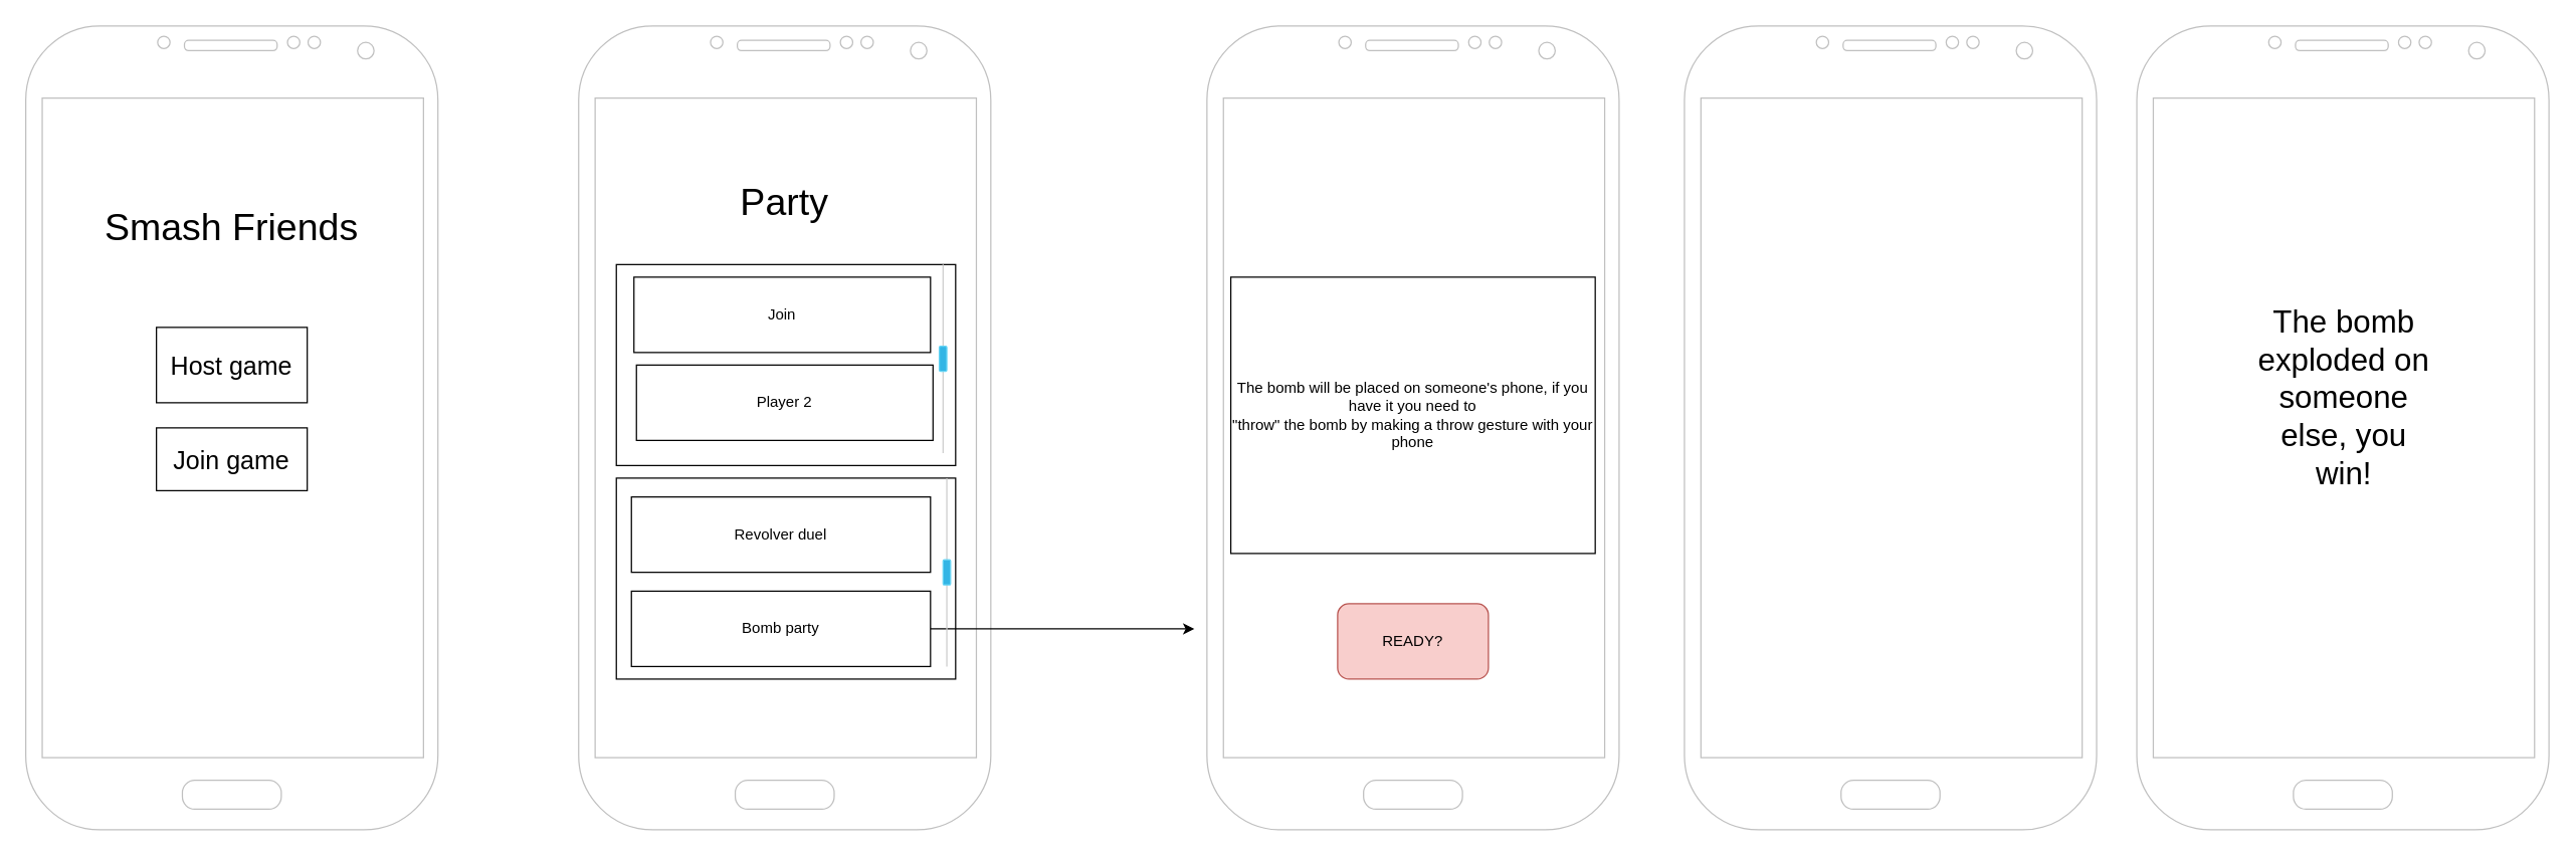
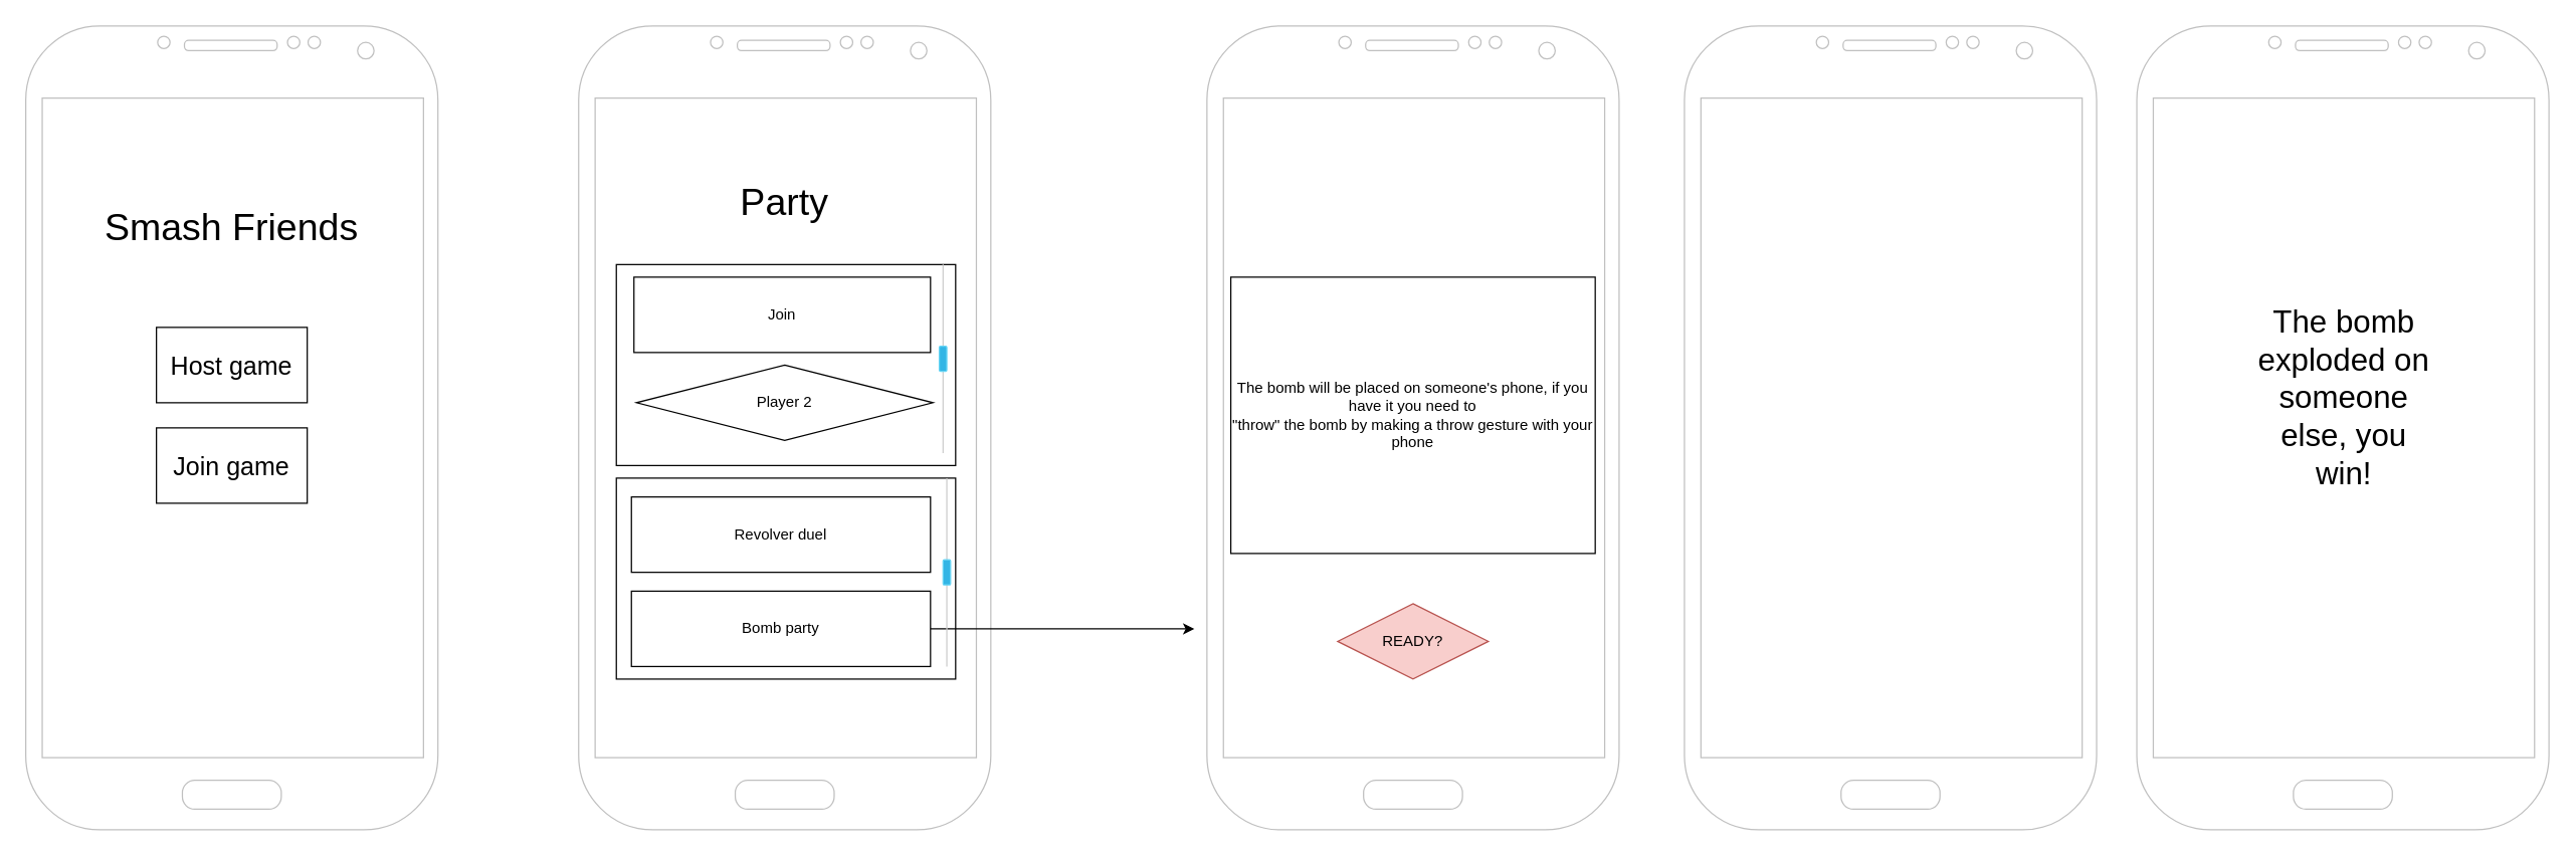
  <mxCell id="0" />
  <mxCell id="1" parent="0" />
  <mxCell id="2" value="" style="rounded=0;whiteSpace=wrap;html=1;" parent="1" vertex="1"><mxGeometry x="490" y="380" width="270" height="160" as="geometry" /></mxCell>
  <mxCell id="3" value="" style="rounded=0;whiteSpace=wrap;html=1;" parent="1" vertex="1"><mxGeometry x="490" y="210" width="270" height="160" as="geometry" /></mxCell>
  <mxCell id="4" value="" style="verticalLabelPosition=bottom;verticalAlign=top;html=1;shadow=0;dashed=0;strokeWidth=1;shape=mxgraph.android.phone2;fillColor=#ffffff;strokeColor=#c0c0c0;" parent="1" vertex="1"><mxGeometry x="20" y="20" width="328" height="640" as="geometry" /></mxCell>
  <mxCell id="5" value="&lt;font style=&quot;font-size: 30px&quot;&gt;Smash Friends&lt;/font&gt;" style="text;html=1;strokeColor=none;fillColor=none;align=center;verticalAlign=middle;whiteSpace=wrap;rounded=0;" parent="1" vertex="1"><mxGeometry x="49" y="130" width="270" height="100" as="geometry" /></mxCell>
  <mxCell id="6" value="" style="verticalLabelPosition=bottom;verticalAlign=top;html=1;shadow=0;dashed=0;strokeWidth=1;shape=mxgraph.android.phone2;fillColor=#ffffff;strokeColor=#c0c0c0;" parent="1" vertex="1"><mxGeometry x="460" y="20" width="328" height="640" as="geometry" /></mxCell>
  <mxCell id="7" value="&lt;font style=&quot;font-size: 20px&quot;&gt;Host game&lt;br&gt;&lt;/font&gt;" style="rounded=0;whiteSpace=wrap;html=1;" parent="1" vertex="1"><mxGeometry x="124" y="260" width="120" height="60" as="geometry" /></mxCell>
- <mxCell id="8" value="&lt;div&gt;&lt;font style=&quot;font-size: 20px&quot;&gt;Join game&lt;/font&gt;&lt;/div&gt;" style="rounded=0;whiteSpace=wrap;html=1;" parent="1" vertex="1"><mxGeometry x="124" y="340" width="120" height="50" as="geometry" /></mxCell>
+ <mxCell id="8" value="&lt;div&gt;&lt;font style=&quot;font-size: 20px&quot;&gt;Join game&lt;/font&gt;&lt;/div&gt;" style="rounded=0;whiteSpace=wrap;html=1;" parent="1" vertex="1"><mxGeometry x="124" y="340" width="120" height="60" as="geometry" /></mxCell>
  <mxCell id="9" value="&lt;font style=&quot;font-size: 30px&quot;&gt;Party&lt;/font&gt;" style="text;html=1;strokeColor=none;fillColor=none;align=center;verticalAlign=middle;whiteSpace=wrap;rounded=0;" parent="1" vertex="1"><mxGeometry x="489" y="110" width="270" height="100" as="geometry" /></mxCell>
  <mxCell id="10" value="Join" style="rounded=0;whiteSpace=wrap;html=1;" parent="1" vertex="1"><mxGeometry x="504" y="220" width="236" height="60" as="geometry" /></mxCell>
- <mxCell id="11" value="Player 2" style="rounded=0;whiteSpace=wrap;html=1;" parent="1" vertex="1"><mxGeometry x="506" y="290" width="236" height="60" as="geometry" /></mxCell>
+ <mxCell id="11" value="Player 2" style="rhombus;whiteSpace=wrap;html=1;" parent="1" vertex="1"><mxGeometry x="506" y="290" width="236" height="60" as="geometry" /></mxCell>
  <mxCell id="12" value="" style="verticalLabelPosition=bottom;verticalAlign=top;html=1;shadow=0;dashed=0;strokeWidth=1;shape=mxgraph.android.quickscroll3;dy=0.5;fillColor=#33b5e5;strokeColor=#66D5F5;" parent="1" vertex="1"><mxGeometry x="747" y="210" width="6" height="150" as="geometry" /></mxCell>
  <mxCell id="13" value="Revolver duel" style="rounded=0;whiteSpace=wrap;html=1;" parent="1" vertex="1"><mxGeometry x="502" y="395" width="238" height="60" as="geometry" /></mxCell>
  <mxCell id="14" style="edgeStyle=orthogonalEdgeStyle;rounded=0;orthogonalLoop=1;jettySize=auto;html=1;exitX=1;exitY=0.5;exitDx=0;exitDy=0;" edge="1" parent="1" source="15"><mxGeometry relative="1" as="geometry"><mxPoint x="950" y="500" as="targetPoint" /></mxGeometry></mxCell>
  <mxCell id="15" value="Bomb party" style="rounded=0;whiteSpace=wrap;html=1;" parent="1" vertex="1"><mxGeometry x="502" y="470" width="238" height="60" as="geometry" /></mxCell>
  <mxCell id="16" value="" style="verticalLabelPosition=bottom;verticalAlign=top;html=1;shadow=0;dashed=0;strokeWidth=1;shape=mxgraph.android.quickscroll3;dy=0.5;fillColor=#33b5e5;strokeColor=#66D5F5;" parent="1" vertex="1"><mxGeometry x="750" y="380" width="6" height="150" as="geometry" /></mxCell>
  <mxCell id="17" value="" style="verticalLabelPosition=bottom;verticalAlign=top;html=1;shadow=0;dashed=0;strokeWidth=1;shape=mxgraph.android.phone2;fillColor=#ffffff;strokeColor=#c0c0c0;" parent="1" vertex="1"><mxGeometry x="960" y="20" width="328" height="640" as="geometry" /></mxCell>
  <mxCell id="18" value="The bomb will be placed on someone's phone, if you have it you need to &lt;br/&gt;&quot;throw&quot; the bomb by making a throw gesture with your phone" style="rounded=0;whiteSpace=wrap;html=1;" parent="1" vertex="1"><mxGeometry x="979" y="220" width="290" height="220" as="geometry" /></mxCell>
  <mxCell id="19" value="" style="verticalLabelPosition=bottom;verticalAlign=top;html=1;shadow=0;dashed=0;strokeWidth=1;shape=mxgraph.android.phone2;fillColor=#ffffff;strokeColor=#c0c0c0;" parent="1" vertex="1"><mxGeometry x="1340" y="20" width="328" height="640" as="geometry" /></mxCell>
- <mxCell id="20" value="READY?" style="rounded=1;whiteSpace=wrap;html=1;fillColor=#f8cecc;strokeColor=#b85450;" parent="1" vertex="1"><mxGeometry x="1064" y="480" width="120" height="60" as="geometry" /></mxCell>
+ <mxCell id="20" value="READY?" style="rhombus;whiteSpace=wrap;html=1;fillColor=#f8cecc;strokeColor=#b85450;" parent="1" vertex="1"><mxGeometry x="1064" y="480" width="120" height="60" as="geometry" /></mxCell>
  <mxCell id="21" value="" style="verticalLabelPosition=bottom;verticalAlign=top;html=1;shadow=0;dashed=0;strokeWidth=1;shape=mxgraph.android.phone2;fillColor=#ffffff;strokeColor=#c0c0c0;" parent="1" vertex="1"><mxGeometry x="1700" y="20" width="328" height="640" as="geometry" /></mxCell>
  <mxCell id="22" value="" style="shape=image;html=1;verticalAlign=top;verticalLabelPosition=bottom;labelBackgroundColor=#ffffff;imageAspect=0;aspect=fixed;image=https://cdn3.iconfinder.com/data/icons/streamline-icon-set-free-pack/48/Streamline-02-128.png" vertex="1" parent="1"><mxGeometry x="1440" y="360" width="128" height="128" as="geometry" /></mxCell>
  <mxCell id="23" value="&lt;font style=&quot;font-size: 25px&quot;&gt;The bomb exploded on someone else, you win!&lt;br&gt;&lt;/font&gt;" style="text;html=1;strokeColor=none;fillColor=none;align=center;verticalAlign=middle;whiteSpace=wrap;rounded=0;" vertex="1" parent="1"><mxGeometry x="1790" y="260" width="150" height="110" as="geometry" /></mxCell>
